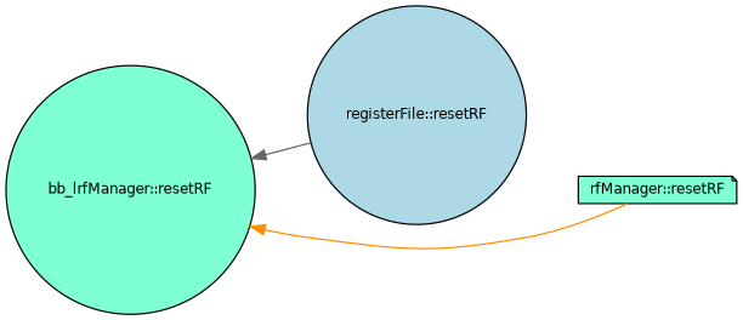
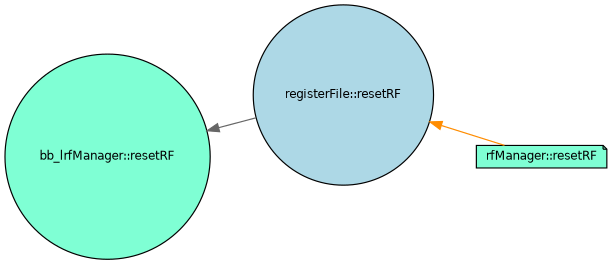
  digraph {
    rankdir=LR
    node [color=black fillcolor=aquamarine fontname=Helvetica fontsize=10 shape=circle style=filled]
    edge [dir=back fontname=Helvetica fontsize=10 labelfontname=Helvetica labelfontsize=10 style=solid]
    n1 [fillcolor=lightblue fontcolor=black height=0.2 label="registerFile::resetRF" width=0.4]
    n2 [height=0.2 label="rfManager::resetRF" shape=note width=0.4]
    n3 [height=0.2 label="bb_lrfManager::resetRF" width=0.4]
-   n3 -> n2 [color=darkorange]
+   n1 -> n2 [color=darkorange]
    n3 -> n1 [color=gray40]
  }
